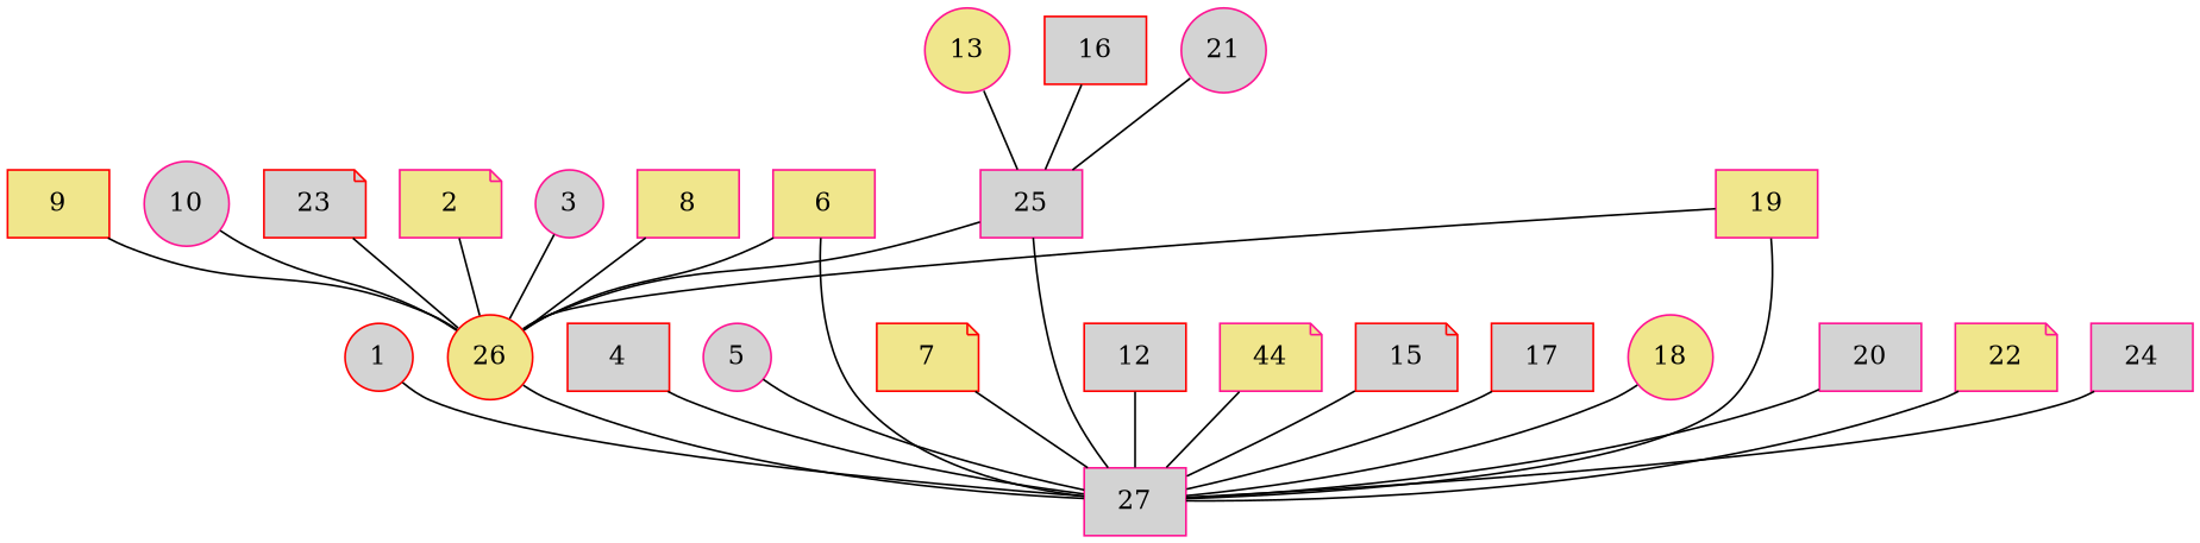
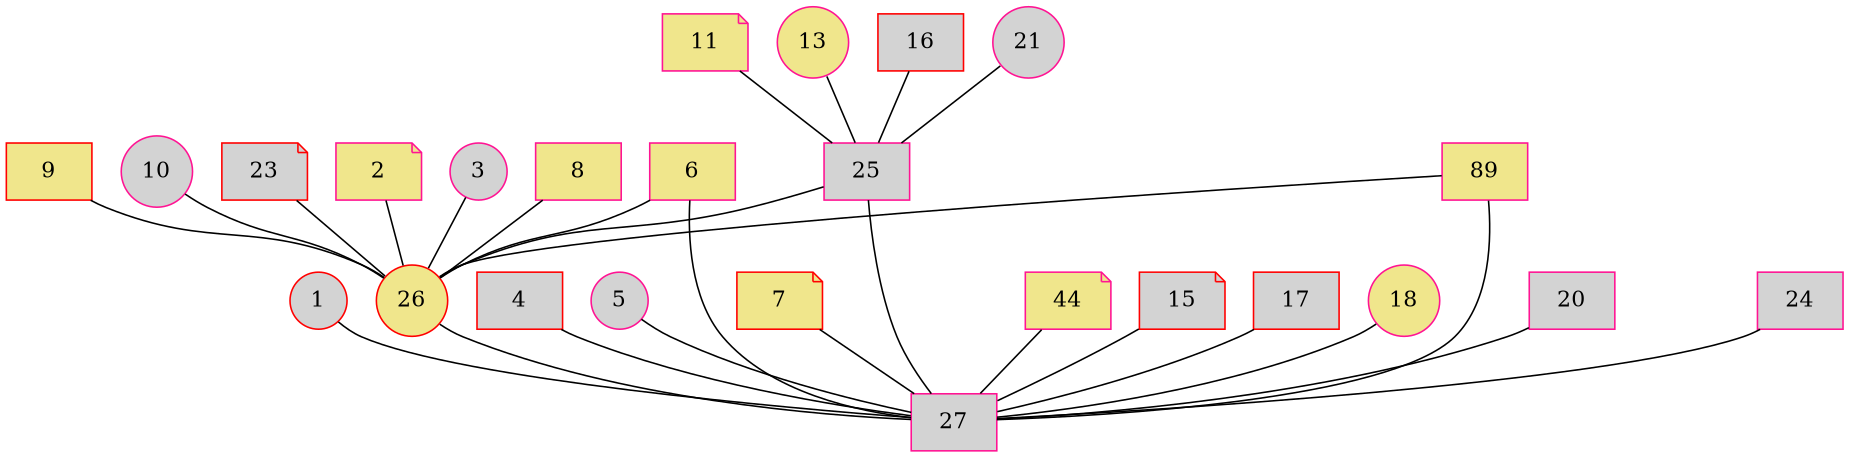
  graph {
    node [color=deeppink fillcolor=lightgrey shape=box style=filled]
    edge [weight=1.0]
    1 [color=red shape=circle]
    27
    2 [fillcolor=khaki shape=note]
    26 [color=red fillcolor=khaki shape=circle]
    3 [shape=circle]
    4 [color=red]
    5 [shape=circle]
    6 [fillcolor=khaki]
    7 [color=red fillcolor=khaki shape=note]
    8 [fillcolor=khaki]
    9 [color=red fillcolor=khaki]
    10 [shape=circle]
+   11 [fillcolor=khaki shape=note]
    25
-   12 [color=red]
    13 [fillcolor=khaki shape=circle]
    n17 [fillcolor=khaki label=44 shape=note]
    15 [color=red shape=note]
    16 [color=red]
    17 [color=red]
    18 [fillcolor=khaki shape=circle]
-   19 [fillcolor=khaki]
+   19 [fillcolor=khaki label=89]
    20
    21 [shape=circle]
-   22 [fillcolor=khaki shape=note]
    23 [color=red shape=note]
    24
    1 -- 27
    2 -- 26
    26 -- 27 [weight=3.0]
    3 -- 26
    4 -- 27
    5 -- 27
    6 -- 27
    6 -- 26 [weight=2.0]
    7 -- 27
    8 -- 26
    9 -- 26
    10 -- 26
+   11 -- 25
    25 -- 27 [weight=2.0]
    25 -- 26
-   12 -- 27
    13 -- 25
    n17 -- 27
    15 -- 27
    16 -- 25
    17 -- 27
    18 -- 27
    19 -- 27 [weight=3.0]
    19 -- 26
    20 -- 27
    21 -- 25
-   22 -- 27
    23 -- 26
    24 -- 27
  }
